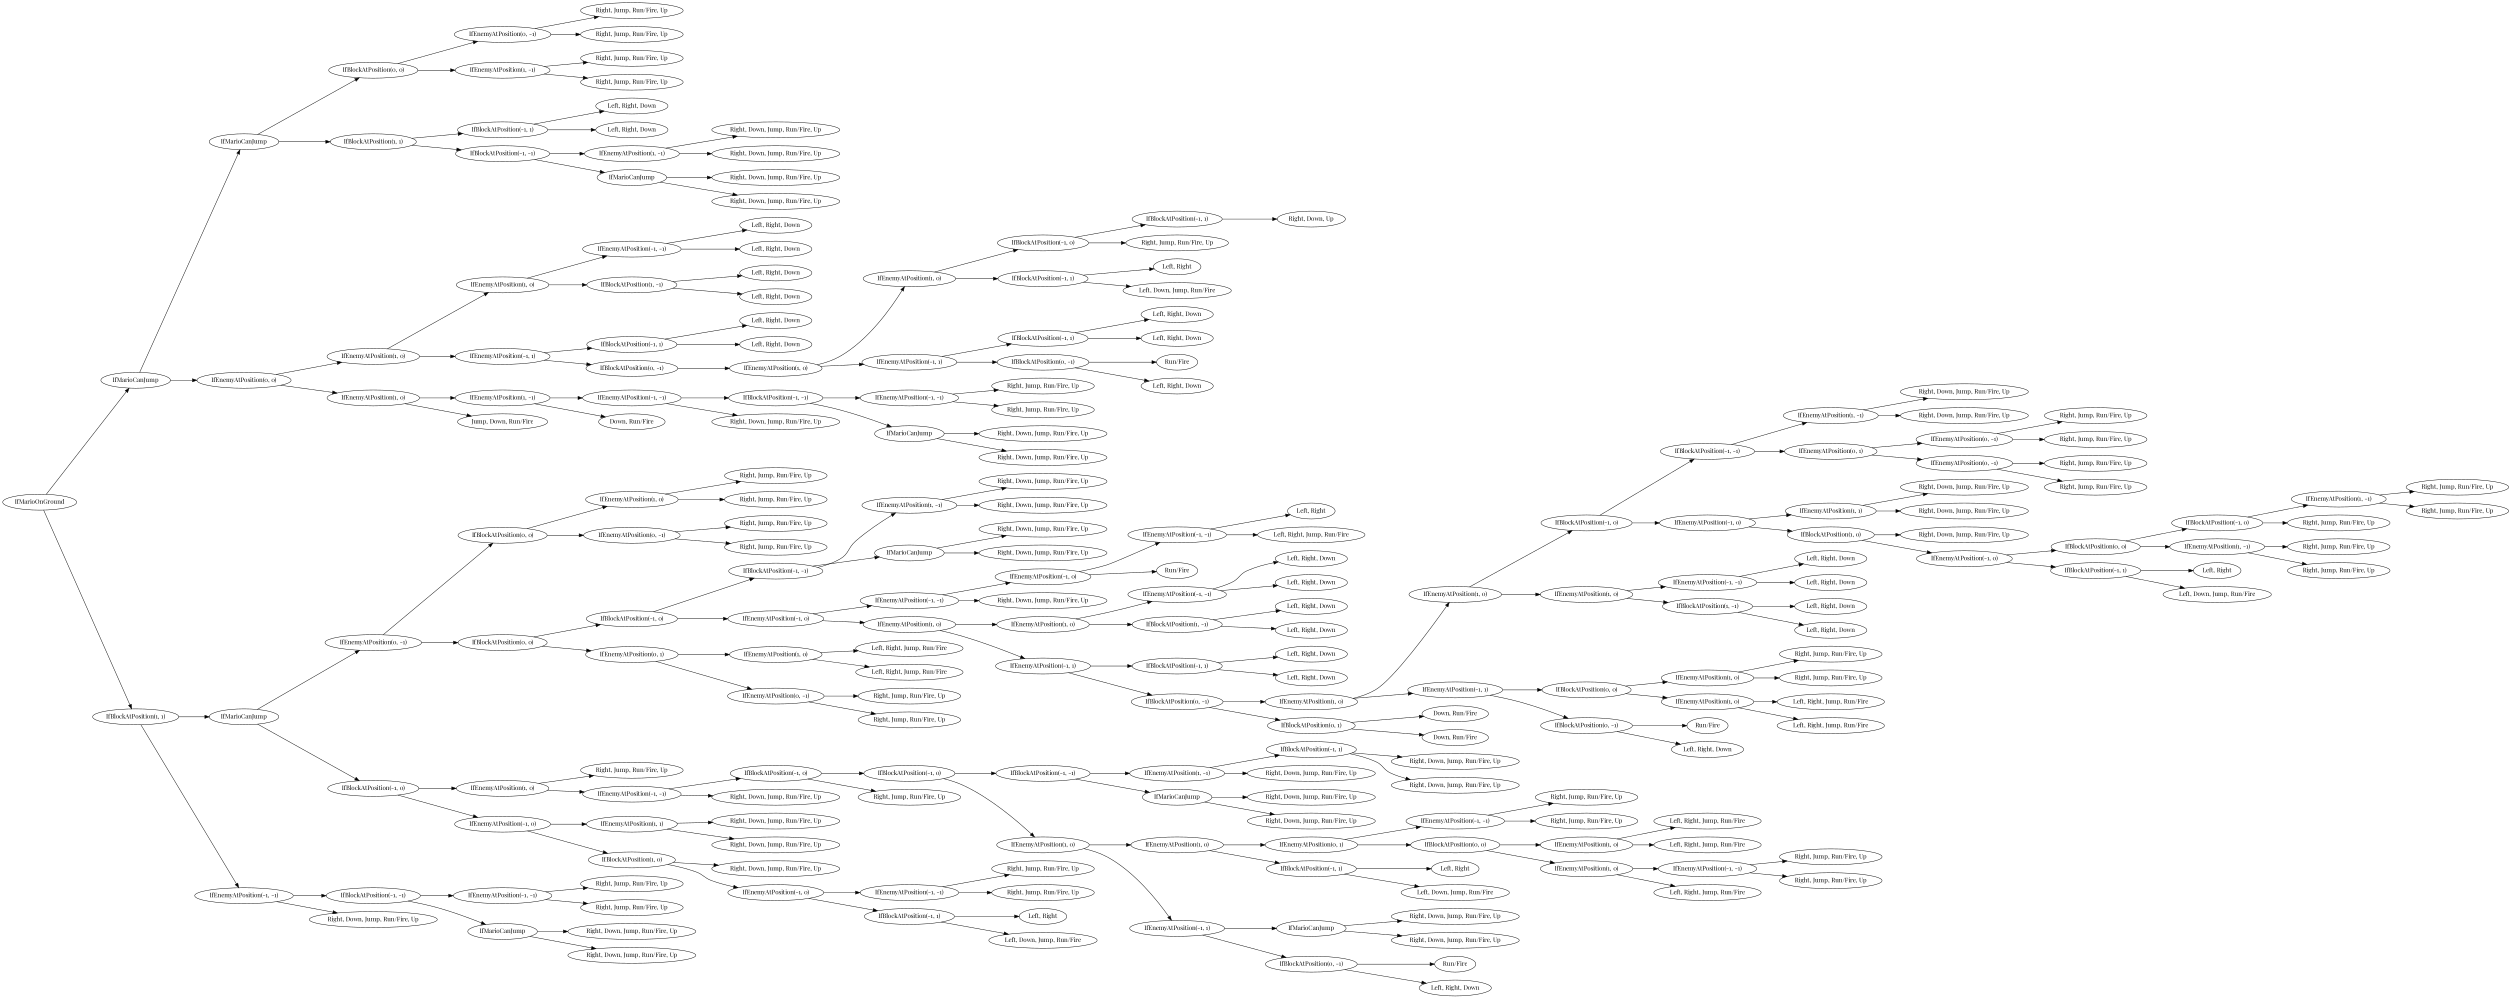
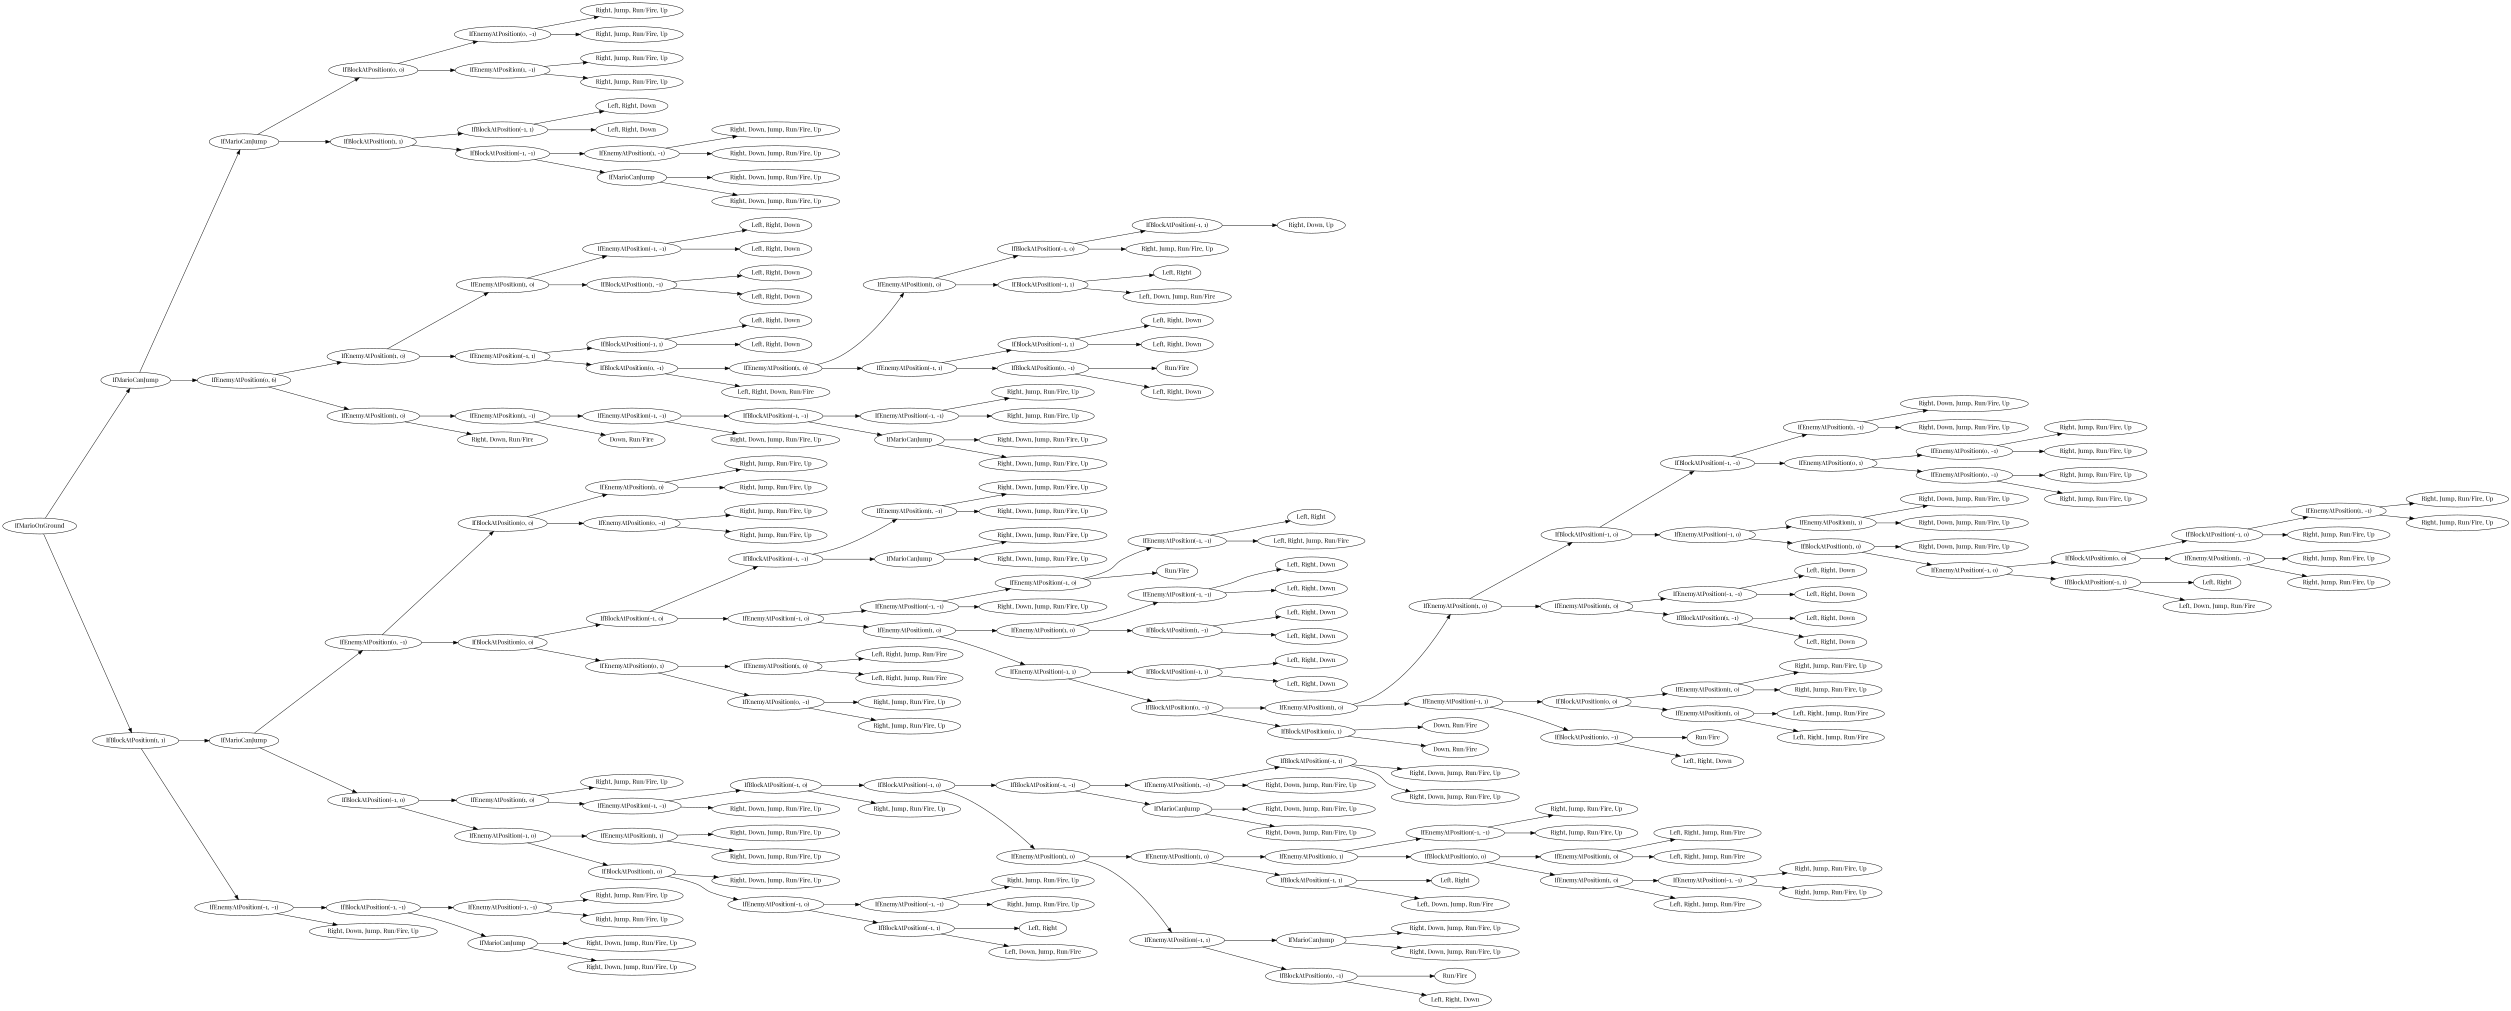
  digraph {
    fontname="Playfair Display"
    rankdir=LR
    node [fontname="Playfair Display"]
    edge [fontname="Playfair Display"]
    n1 [label=IfMarioOnGround]
    n2 [label=IfMarioCanJump]
    n3 [label="IfBlockAtPosition(1, 1)"]
    n4 [label=IfMarioCanJump]
-   n5 [label="IfEnemyAtPosition(0, 0)"]
+   n5 [label="IfEnemyAtPosition(0, 6)"]
    n6 [label=IfMarioCanJump]
    n7 [label="IfEnemyAtPosition(-1, -1)"]
    n8 [label="IfBlockAtPosition(0, 0)"]
    n9 [label="IfBlockAtPosition(1, 1)"]
    n10 [label="IfEnemyAtPosition(1, 0)"]
    n11 [label="IfEnemyAtPosition(1, 0)"]
    n12 [label="IfEnemyAtPosition(0, -1)"]
    n13 [label="IfEnemyAtPosition(1, -1)"]
    n14 [label="IfBlockAtPosition(-1, 1)"]
    n15 [label="IfBlockAtPosition(-1, -1)"]
    n16 [label="Right, Jump, Run/Fire, Up"]
    n17 [label="Right, Jump, Run/Fire, Up"]
    n18 [label="Right, Jump, Run/Fire, Up"]
    n19 [label="Right, Jump, Run/Fire, Up"]
    n20 [label="Left, Right, Down"]
    n21 [label="Left, Right, Down"]
    n22 [label="IfEnemyAtPosition(1, -1)"]
    n23 [label=IfMarioCanJump]
    n24 [label="Right, Down, Jump, Run/Fire, Up"]
    n25 [label="Right, Down, Jump, Run/Fire, Up"]
    n26 [label="Right, Down, Jump, Run/Fire, Up"]
    n27 [label="Right, Down, Jump, Run/Fire, Up"]
    n28 [label="IfEnemyAtPosition(1, 0)"]
    n29 [label="IfEnemyAtPosition(-1, 1)"]
    n30 [label="IfEnemyAtPosition(1, -1)"]
-   n31 [label="Jump, Down, Run/Fire"]
+   n31 [label="Right, Down, Run/Fire"]
    n32 [label="IfEnemyAtPosition(-1, -1)"]
    n33 [label="IfBlockAtPosition(1, -1)"]
    n34 [label="IfBlockAtPosition(-1, 1)"]
    n35 [label="IfBlockAtPosition(0, -1)"]
    n36 [label="Left, Right, Down"]
    n37 [label="Left, Right, Down"]
    n38 [label="Left, Right, Down"]
    n39 [label="Left, Right, Down"]
    n40 [label="Left, Right, Down"]
    n41 [label="Left, Right, Down"]
    n42 [label="IfEnemyAtPosition(1, 0)"]
+   n43 [label="Left, Right, Down, Run/Fire"]
    n44 [label="IfEnemyAtPosition(1, 0)"]
    n45 [label="IfEnemyAtPosition(-1, 1)"]
    n46 [label="IfBlockAtPosition(-1, 0)"]
    n47 [label="IfBlockAtPosition(-1, 1)"]
    n48 [label="IfBlockAtPosition(-1, 1)"]
    n49 [label="IfBlockAtPosition(0, -1)"]
    n50 [label="IfBlockAtPosition(-1, 1)"]
    n51 [label="Right, Jump, Run/Fire, Up"]
    n52 [label="Left, Right"]
    n53 [label="Left, Down, Jump, Run/Fire"]
    n54 [label="Right, Down, Up"]
    n55 [label="Left, Right, Down"]
    n56 [label="Left, Right, Down"]
    n57 [label="Run/Fire"]
    n58 [label="Left, Right, Down"]
    n59 [label="IfEnemyAtPosition(-1, -1)"]
    n60 [label="Down, Run/Fire"]
    n61 [label="IfBlockAtPosition(-1, -1)"]
    n62 [label="Right, Down, Jump, Run/Fire, Up"]
    n63 [label="IfEnemyAtPosition(-1, -1)"]
    n64 [label=IfMarioCanJump]
    n65 [label="Right, Jump, Run/Fire, Up"]
    n66 [label="Right, Jump, Run/Fire, Up"]
    n67 [label="Right, Down, Jump, Run/Fire, Up"]
    n68 [label="Right, Down, Jump, Run/Fire, Up"]
    n69 [label="IfEnemyAtPosition(0, -1)"]
    n70 [label="IfBlockAtPosition(-1, 0)"]
    n71 [label="IfBlockAtPosition(-1, -1)"]
    n72 [label="Right, Down, Jump, Run/Fire, Up"]
    n73 [label="IfBlockAtPosition(0, 0)"]
    n74 [label="IfBlockAtPosition(0, 0)"]
    n75 [label="IfEnemyAtPosition(1, 0)"]
    n76 [label="IfEnemyAtPosition(-1, 0)"]
    n77 [label="IfEnemyAtPosition(1, 0)"]
    n78 [label="IfEnemyAtPosition(0, -1)"]
    n79 [label="IfBlockAtPosition(-1, 0)"]
    n80 [label="IfEnemyAtPosition(0, 1)"]
    n81 [label="Right, Jump, Run/Fire, Up"]
    n82 [label="Right, Jump, Run/Fire, Up"]
    n83 [label="Right, Jump, Run/Fire, Up"]
    n84 [label="Right, Jump, Run/Fire, Up"]
    n85 [label="IfBlockAtPosition(-1, -1)"]
    n86 [label="IfEnemyAtPosition(-1, 0)"]
    n87 [label="IfEnemyAtPosition(1, 0)"]
    n88 [label="IfEnemyAtPosition(0, -1)"]
    n89 [label="IfEnemyAtPosition(1, -1)"]
    n90 [label=IfMarioCanJump]
    n91 [label="IfEnemyAtPosition(-1, -1)"]
    n92 [label="IfEnemyAtPosition(1, 0)"]
    n93 [label="Right, Down, Jump, Run/Fire, Up"]
    n94 [label="Right, Down, Jump, Run/Fire, Up"]
    n95 [label="Right, Down, Jump, Run/Fire, Up"]
    n96 [label="Right, Down, Jump, Run/Fire, Up"]
    n97 [label="IfEnemyAtPosition(-1, 0)"]
    n98 [label="Right, Down, Jump, Run/Fire, Up"]
    n99 [label="IfEnemyAtPosition(1, 0)"]
    n100 [label="IfEnemyAtPosition(-1, 1)"]
    n101 [label="IfEnemyAtPosition(-1, -1)"]
    n102 [label="Run/Fire"]
    n103 [label="Left, Right"]
    n104 [label="Left, Right, Jump, Run/Fire"]
    n105 [label="IfEnemyAtPosition(-1, -1)"]
    n106 [label="IfBlockAtPosition(1, -1)"]
    n107 [label="IfBlockAtPosition(-1, 1)"]
    n108 [label="IfBlockAtPosition(0, -1)"]
    n109 [label="Left, Right, Down"]
    n110 [label="Left, Right, Down"]
    n111 [label="Left, Right, Down"]
    n112 [label="Left, Right, Down"]
    n113 [label="Left, Right, Down"]
    n114 [label="Left, Right, Down"]
    n115 [label="IfEnemyAtPosition(1, 0)"]
    n116 [label="IfBlockAtPosition(0, 1)"]
    n117 [label="IfEnemyAtPosition(1, 0)"]
    n118 [label="IfEnemyAtPosition(-1, 1)"]
    n119 [label="Down, Run/Fire"]
    n120 [label="Down, Run/Fire"]
    n121 [label="IfBlockAtPosition(-1, 0)"]
    n122 [label="IfEnemyAtPosition(1, 0)"]
    n123 [label="IfBlockAtPosition(0, 0)"]
    n124 [label="IfBlockAtPosition(0, -1)"]
    n125 [label="IfBlockAtPosition(-1, -1)"]
    n126 [label="IfEnemyAtPosition(-1, 0)"]
    n127 [label="IfEnemyAtPosition(-1, -1)"]
    n128 [label="IfBlockAtPosition(1, -1)"]
    n129 [label="IfEnemyAtPosition(1, -1)"]
    n130 [label="IfEnemyAtPosition(0, 1)"]
    n131 [label="IfEnemyAtPosition(1, 1)"]
    n132 [label="IfBlockAtPosition(1, 0)"]
    n133 [label="Right, Down, Jump, Run/Fire, Up"]
    n134 [label="Right, Down, Jump, Run/Fire, Up"]
    n135 [label="IfEnemyAtPosition(0, -1)"]
    n136 [label="IfEnemyAtPosition(0, -1)"]
    n137 [label="Right, Jump, Run/Fire, Up"]
    n138 [label="Right, Jump, Run/Fire, Up"]
    n139 [label="Right, Jump, Run/Fire, Up"]
    n140 [label="Right, Jump, Run/Fire, Up"]
    n141 [label="Right, Down, Jump, Run/Fire, Up"]
    n142 [label="Right, Down, Jump, Run/Fire, Up"]
    n143 [label="Right, Down, Jump, Run/Fire, Up"]
    n144 [label="IfEnemyAtPosition(-1, 0)"]
    n145 [label="IfBlockAtPosition(0, 0)"]
    n146 [label="IfBlockAtPosition(-1, 1)"]
    n147 [label="IfBlockAtPosition(-1, 0)"]
    n148 [label="IfEnemyAtPosition(1, -1)"]
    n149 [label="Left, Right"]
    n150 [label="Left, Down, Jump, Run/Fire"]
    n151 [label="IfEnemyAtPosition(1, -1)"]
    n152 [label="Right, Jump, Run/Fire, Up"]
    n153 [label="Right, Jump, Run/Fire, Up"]
    n154 [label="Right, Jump, Run/Fire, Up"]
    n155 [label="Right, Jump, Run/Fire, Up"]
    n156 [label="Right, Jump, Run/Fire, Up"]
    n157 [label="Left, Right, Down"]
    n158 [label="Left, Right, Down"]
    n159 [label="Left, Right, Down"]
    n160 [label="Left, Right, Down"]
    n161 [label="IfEnemyAtPosition(1, 0)"]
    n162 [label="IfEnemyAtPosition(1, 0)"]
    n163 [label="Run/Fire"]
    n164 [label="Left, Right, Down"]
    n165 [label="Right, Jump, Run/Fire, Up"]
    n166 [label="Right, Jump, Run/Fire, Up"]
    n167 [label="Left, Right, Jump, Run/Fire"]
    n168 [label="Left, Right, Jump, Run/Fire"]
    n169 [label="Left, Right, Jump, Run/Fire"]
    n170 [label="Left, Right, Jump, Run/Fire"]
    n171 [label="Right, Jump, Run/Fire, Up"]
    n172 [label="Right, Jump, Run/Fire, Up"]
    n173 [label="Right, Jump, Run/Fire, Up"]
    n174 [label="IfEnemyAtPosition(-1, -1)"]
    n175 [label="IfEnemyAtPosition(1, 1)"]
    n176 [label="IfBlockAtPosition(1, 0)"]
    n177 [label="IfBlockAtPosition(-1, 0)"]
    n178 [label="Right, Down, Jump, Run/Fire, Up"]
    n179 [label="IfBlockAtPosition(-1, 0)"]
    n180 [label="Right, Jump, Run/Fire, Up"]
    n181 [label="IfBlockAtPosition(-1, -1)"]
    n182 [label="IfEnemyAtPosition(1, 0)"]
    n183 [label="IfEnemyAtPosition(1, -1)"]
    n184 [label=IfMarioCanJump]
    n185 [label="IfEnemyAtPosition(1, 0)"]
    n186 [label="IfEnemyAtPosition(-1, 1)"]
    n187 [label="IfBlockAtPosition(-1, 1)"]
    n188 [label="Right, Down, Jump, Run/Fire, Up"]
    n189 [label="Right, Down, Jump, Run/Fire, Up"]
    n190 [label="Right, Down, Jump, Run/Fire, Up"]
    n191 [label="Right, Down, Jump, Run/Fire, Up"]
    n192 [label="Right, Down, Jump, Run/Fire, Up"]
    n193 [label="IfEnemyAtPosition(0, 1)"]
    n194 [label="IfBlockAtPosition(-1, 1)"]
    n195 [label=IfMarioCanJump]
    n196 [label="IfBlockAtPosition(0, -1)"]
    n197 [label="IfEnemyAtPosition(-1, -1)"]
    n198 [label="IfBlockAtPosition(0, 0)"]
    n199 [label="Left, Right"]
    n200 [label="Left, Down, Jump, Run/Fire"]
    n201 [label="Right, Jump, Run/Fire, Up"]
    n202 [label="Right, Jump, Run/Fire, Up"]
    n203 [label="IfEnemyAtPosition(1, 0)"]
    n204 [label="IfEnemyAtPosition(1, 0)"]
    n205 [label="Left, Right, Jump, Run/Fire"]
    n206 [label="Left, Right, Jump, Run/Fire"]
    n207 [label="IfEnemyAtPosition(-1, -1)"]
    n208 [label="Left, Right, Jump, Run/Fire"]
    n209 [label="Right, Jump, Run/Fire, Up"]
    n210 [label="Right, Jump, Run/Fire, Up"]
    n211 [label="Right, Down, Jump, Run/Fire, Up"]
    n212 [label="Right, Down, Jump, Run/Fire, Up"]
    n213 [label="Run/Fire"]
    n214 [label="Left, Right, Down"]
    n215 [label="Right, Down, Jump, Run/Fire, Up"]
    n216 [label="Right, Down, Jump, Run/Fire, Up"]
    n217 [label="Right, Down, Jump, Run/Fire, Up"]
    n218 [label="IfEnemyAtPosition(-1, 0)"]
    n219 [label="IfEnemyAtPosition(-1, -1)"]
    n220 [label="IfBlockAtPosition(-1, 1)"]
    n221 [label="Right, Jump, Run/Fire, Up"]
    n222 [label="Right, Jump, Run/Fire, Up"]
    n223 [label="Left, Right"]
    n224 [label="Left, Down, Jump, Run/Fire"]
    n225 [label="IfEnemyAtPosition(-1, -1)"]
    n226 [label=IfMarioCanJump]
    n227 [label="Right, Jump, Run/Fire, Up"]
    n228 [label="Right, Jump, Run/Fire, Up"]
    n229 [label="Right, Down, Jump, Run/Fire, Up"]
    n230 [label="Right, Down, Jump, Run/Fire, Up"]
    n1 -> n2
    n1 -> n3
    n2 -> n4
    n2 -> n5
    n3 -> n6
    n3 -> n7
    n4 -> n8
    n4 -> n9
    n5 -> n10
    n5 -> n11
    n6 -> n69
    n6 -> n70
    n7 -> n71
    n7 -> n72
    n8 -> n12
    n8 -> n13
    n9 -> n14
    n9 -> n15
    n10 -> n28
    n10 -> n29
    n11 -> n30
    n11 -> n31
    n12 -> n16
    n12 -> n17
    n13 -> n18
    n13 -> n19
    n14 -> n20
    n14 -> n21
    n15 -> n22
    n15 -> n23
    n22 -> n24
    n22 -> n25
    n23 -> n26
    n23 -> n27
    n28 -> n32
    n28 -> n33
    n29 -> n34
    n29 -> n35
    n30 -> n59
    n30 -> n60
    n32 -> n36
    n32 -> n37
    n33 -> n38
    n33 -> n39
    n34 -> n40
    n34 -> n41
    n35 -> n42
+   n35 -> n43
    n42 -> n44
    n42 -> n45
    n44 -> n46
    n44 -> n47
    n45 -> n48
    n45 -> n49
    n46 -> n50
    n46 -> n51
    n47 -> n52
    n47 -> n53
    n48 -> n55
    n48 -> n56
    n49 -> n57
    n49 -> n58
    n50 -> n54
    n59 -> n61
    n59 -> n62
    n61 -> n63
    n61 -> n64
    n63 -> n65
    n63 -> n66
    n64 -> n67
    n64 -> n68
    n69 -> n73
    n69 -> n74
    n70 -> n75
    n70 -> n76
    n71 -> n225
    n71 -> n226
    n73 -> n77
    n73 -> n78
    n74 -> n79
    n74 -> n80
    n75 -> n173
    n75 -> n174
    n76 -> n175
    n76 -> n176
    n77 -> n81
    n77 -> n82
    n78 -> n83
    n78 -> n84
    n79 -> n85
    n79 -> n86
    n80 -> n87
    n80 -> n88
    n85 -> n89
    n85 -> n90
    n86 -> n91
    n86 -> n92
    n87 -> n169
    n87 -> n170
    n88 -> n171
    n88 -> n172
    n89 -> n93
    n89 -> n94
    n90 -> n95
    n90 -> n96
    n91 -> n97
    n91 -> n98
    n92 -> n99
    n92 -> n100
    n97 -> n101
    n97 -> n102
    n99 -> n105
    n99 -> n106
    n100 -> n107
    n100 -> n108
    n101 -> n103
    n101 -> n104
    n105 -> n109
    n105 -> n110
    n106 -> n111
    n106 -> n112
    n107 -> n113
    n107 -> n114
    n108 -> n115
    n108 -> n116
    n115 -> n117
    n115 -> n118
    n116 -> n119
    n116 -> n120
    n117 -> n121
    n117 -> n122
    n118 -> n123
    n118 -> n124
    n121 -> n125
    n121 -> n126
    n122 -> n127
    n122 -> n128
    n123 -> n161
    n123 -> n162
    n124 -> n163
    n124 -> n164
    n125 -> n129
    n125 -> n130
    n126 -> n131
    n126 -> n132
    n127 -> n157
    n127 -> n158
    n128 -> n159
    n128 -> n160
    n129 -> n133
    n129 -> n134
    n130 -> n135
    n130 -> n136
    n131 -> n141
    n131 -> n142
    n132 -> n143
    n132 -> n144
    n135 -> n137
    n135 -> n138
    n136 -> n139
    n136 -> n140
    n144 -> n145
    n144 -> n146
    n145 -> n147
    n145 -> n148
    n146 -> n149
    n146 -> n150
    n147 -> n151
    n147 -> n152
    n148 -> n153
    n148 -> n154
    n151 -> n155
    n151 -> n156
    n161 -> n165
    n161 -> n166
    n162 -> n167
    n162 -> n168
    n174 -> n177
    n174 -> n178
    n175 -> n215
    n175 -> n216
    n176 -> n217
    n176 -> n218
    n177 -> n179
    n177 -> n180
    n179 -> n181
    n179 -> n182
    n181 -> n183
    n181 -> n184
    n182 -> n185
    n182 -> n186
    n183 -> n187
    n183 -> n188
    n184 -> n189
    n184 -> n190
    n185 -> n193
    n185 -> n194
    n186 -> n195
    n186 -> n196
    n187 -> n191
    n187 -> n192
    n193 -> n197
    n193 -> n198
    n194 -> n199
    n194 -> n200
    n195 -> n211
    n195 -> n212
    n196 -> n213
    n196 -> n214
    n197 -> n201
    n197 -> n202
    n198 -> n203
    n198 -> n204
    n203 -> n205
    n203 -> n206
    n204 -> n207
    n204 -> n208
    n207 -> n209
    n207 -> n210
    n218 -> n219
    n218 -> n220
    n219 -> n221
    n219 -> n222
    n220 -> n223
    n220 -> n224
    n225 -> n227
    n225 -> n228
    n226 -> n229
    n226 -> n230
  }
